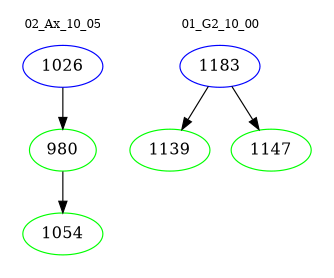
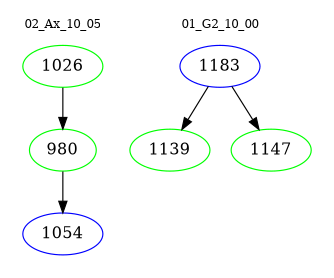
  digraph {
    node [color=green]
    edge [color=black]
-   n1 [color=blue label=1026]
+   n1 [label=1026]
    n2 [label=980]
-   n3 [label=1054]
+   n3 [color=blue label=1054]
    n4 [color=blue label=1183]
    n5 [label=1139]
    n6 [label=1147]
    subgraph cluster_1 {
      color=white
      fontsize=10
      label="02_Ax_10_05"
      n1
      n2
      n3
    }
    subgraph cluster_2 {
      color=white
      fontsize=10
      label="01_G2_10_00"
      n4
      n5
      n6
    }
    n1 -> n2
    n2 -> n3
    n4 -> n5
    n4 -> n6
  }
